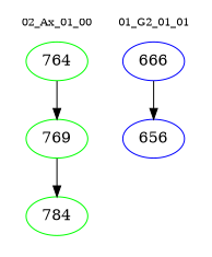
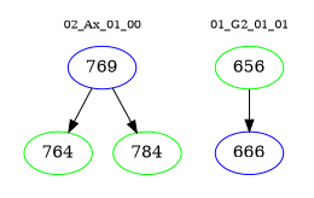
  digraph {
    node [color=blue]
    edge [color=black]
-   n1 [color=green label=769]
+   n1 [label=769]
    n2 [color=green label=764]
    n3 [color=green label=784]
-   n4 [label=656]
+   n4 [color=green label=656]
    n5 [label=666]
    subgraph cluster_1 {
      color=white
      fontsize=10
      label="02_Ax_01_00"
      n1
      n2
      n3
    }
    subgraph cluster_2 {
      color=white
      fontsize=10
      label="01_G2_01_01"
      n4
      n5
    }
-   n2 -> n1
+   n1 -> n2
    n1 -> n3
-   n5 -> n4
+   n4 -> n5
  }
